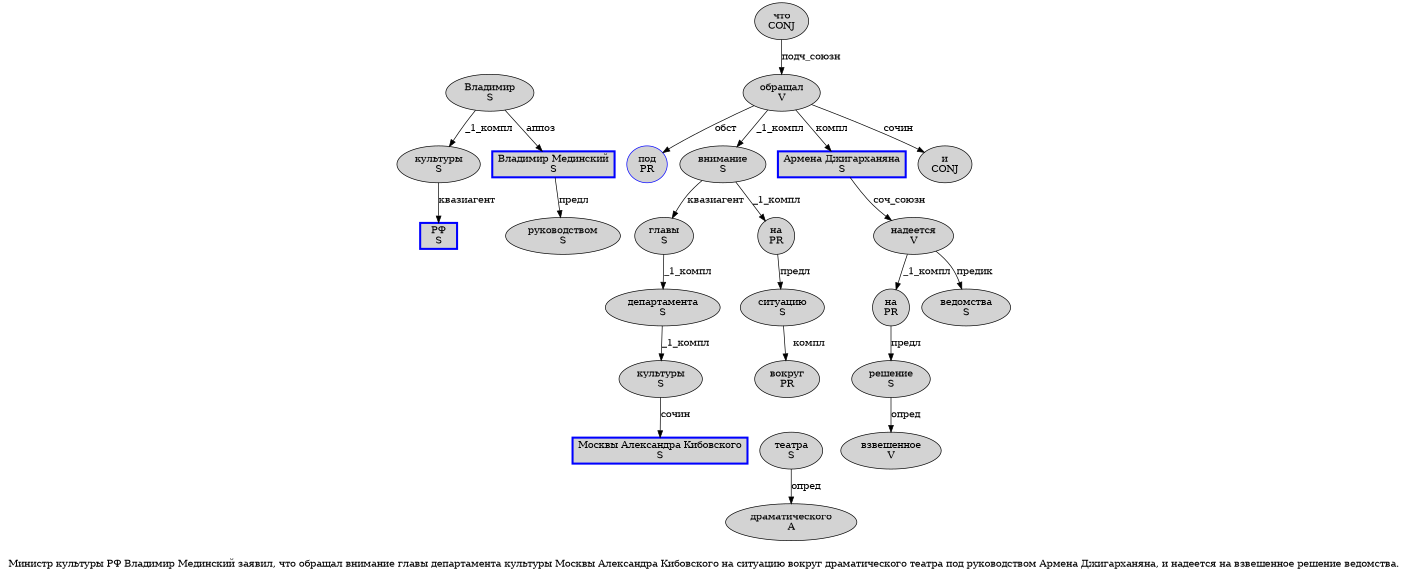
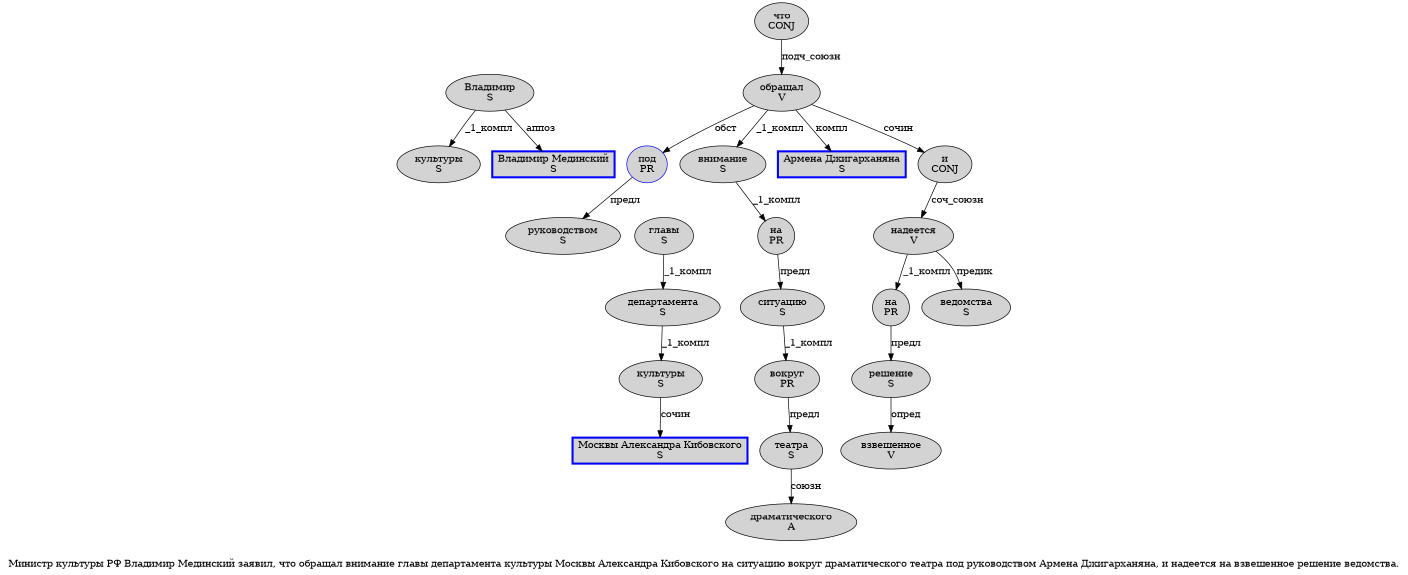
  digraph {
    label="Министр культуры РФ Владимир Мединский заявил, что обращал внимание главы департамента культуры Москвы Александра Кибовского на ситуацию вокруг драматического театра под руководством Армена Джигарханяна, и надеется на взвешенное решение ведомства."
    node [fillcolor=lightgray penwidth=1 shape=ellipse style=filled]
    n1 [label="Владимир\nS"]
    n2 [label="культуры\nS"]
    n3 [color=blue label="Владимир Мединский\nS" penwidth=3 shape=box]
-   n4 [color=blue label="РФ\nS" penwidth=3 shape=box]
    n5 [label="что\nCONJ"]
    n6 [label="обращал\nV"]
    n7 [label="внимание\nS"]
    n8 [color=blue label="под\nPR"]
    n9 [color=blue label="Армена Джигарханяна\nS" penwidth=3 shape=box]
    n10 [label="и\nCONJ"]
    n11 [label="главы\nS"]
    n12 [label="на\nPR"]
    n13 [label="руководством\nS"]
    n14 [label="надеется\nV"]
    n15 [label="департамента\nS"]
    n16 [label="ситуацию\nS"]
    n17 [label="культуры\nS"]
    n18 [color=blue label="Москвы Александра Кибовского\nS" penwidth=3 shape=box]
    n19 [label="вокруг\nPR"]
    n20 [label="театра\nS"]
    n21 [label="драматического\nA"]
    n22 [label="на\nPR"]
    n23 [label="ведомства\nS"]
    n24 [label="решение\nS"]
    n25 [label="взвешенное\nV"]
    n1 -> n2 [label="_1_компл"]
    n1 -> n3 [label="аппоз"]
-   n2 -> n4 [label="квазиагент"]
    n5 -> n6 [label="подч_союзн"]
    n6 -> n7 [label="_1_компл"]
    n6 -> n8 [label="обст"]
    n6 -> n9 [label="компл"]
    n6 -> n10 [label="сочин"]
-   n7 -> n11 [label="квазиагент"]
    n7 -> n12 [label="_1_компл"]
-   n3 -> n13 [label="предл"]
-   n9 -> n14 [label="соч_союзн"]
+   n8 -> n13 [label="предл"]
+   n10 -> n14 [label="соч_союзн"]
    n11 -> n15 [label="_1_компл"]
    n12 -> n16 [label="предл"]
    n14 -> n22 [label="_1_компл"]
    n14 -> n23 [label="предик"]
    n15 -> n17 [label="_1_компл"]
-   n16 -> n19 [label="компл"]
+   n16 -> n19 [label="_1_компл"]
    n17 -> n18 [label="сочин"]
-   n20 -> n21 [label="опред"]
+   n19 -> n20 [label="предл"]
+   n20 -> n21 [label="союзн"]
    n22 -> n24 [label="предл"]
    n24 -> n25 [label="опред"]
  }
